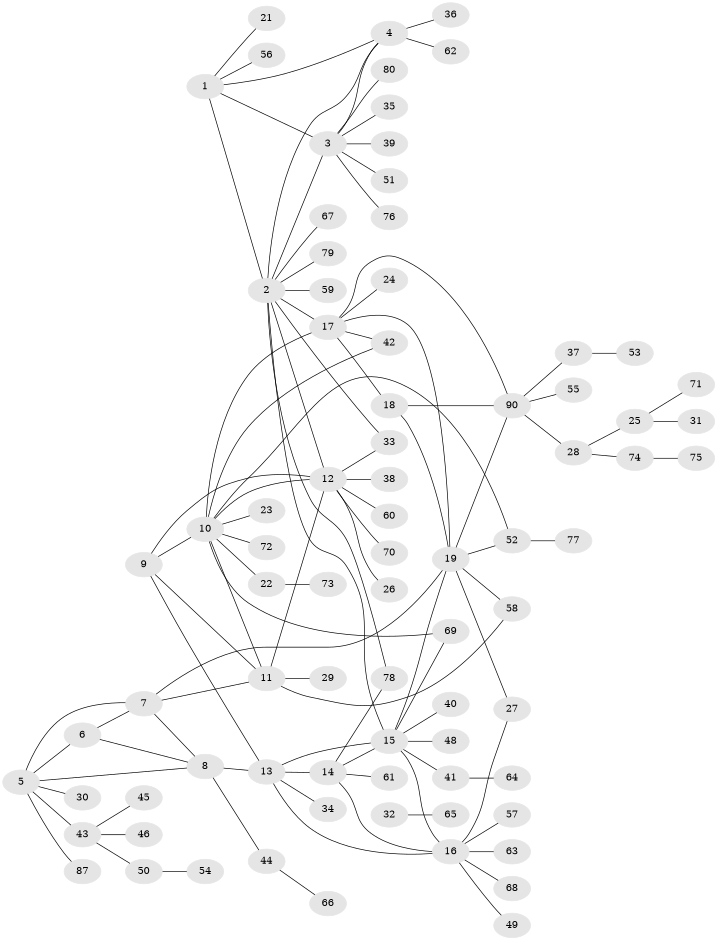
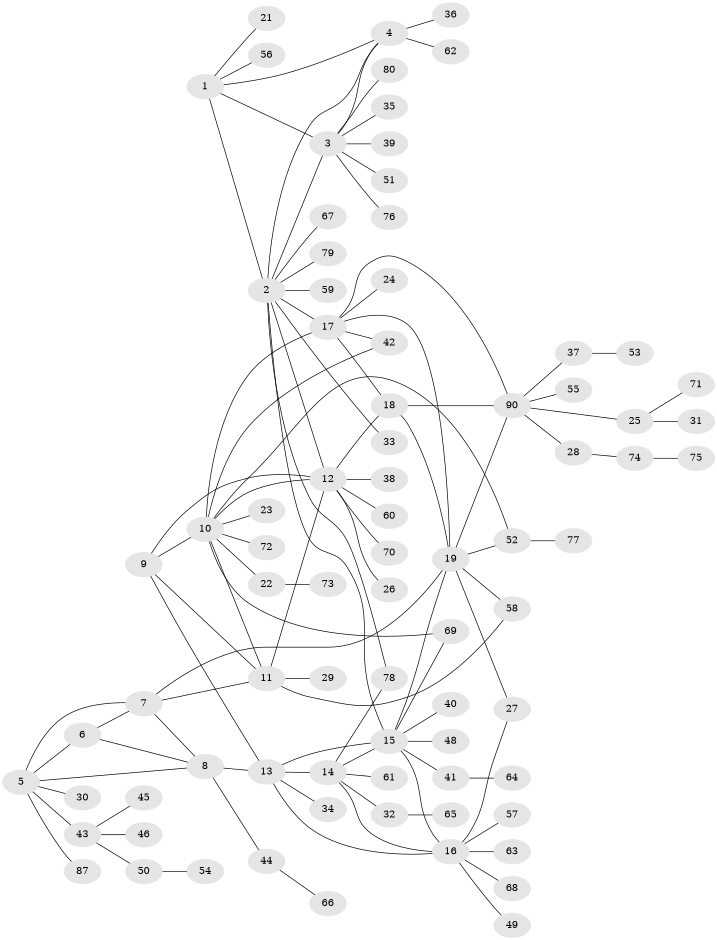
  graph {
    rankdir=LR
    node [color=gray90 style=filled]
    1
    2
    3
    4
    21
    56
    12
    15
    17
    33
    59
    67
    78
    79
    35
    39
    51
    76
    80
    36
    62
    6
    7
    8
    26
    38
    60
    70
    19
    69
    16
    40
    41
    48
    42
    18
    n37 [label=90]
    24
    5
    30
    43
    n42 [label=87]
    11
    13
    44
    45
    46
    50
    29
    58
    52
    27
    14
    34
    66
    9
    10
    22
    23
    72
    73
    77
    32
    61
    49
    57
    63
    68
    65
    64
    25
    28
    37
    55
    31
    71
    74
    53
    75
    54
    1 -- 2
    1 -- 3
    1 -- 4
    1 -- 21
    1 -- 56
    2 -- 3
    2 -- 4
    2 -- 12
    2 -- 15
    2 -- 17
    2 -- 33
    2 -- 59
    2 -- 67
    2 -- 78
    2 -- 79
    3 -- 4
    3 -- 35
    3 -- 39
    3 -- 51
    3 -- 76
    3 -- 80
    4 -- 36
    4 -- 62
-   12 -- 33
+   12 -- 18
    12 -- 26
    12 -- 38
    12 -- 60
    12 -- 70
    15 -- 19
    15 -- 69
    15 -- 16
    15 -- 40
    15 -- 41
    15 -- 48
    17 -- 19
    17 -- 42
    17 -- 18
    17 -- n37
    17 -- 24
    6 -- 7
    6 -- 8
    7 -- 8
    7 -- 19
    7 -- 11
    8 -- 13
    8 -- 44
    19 -- n37
    19 -- 58
    19 -- 52
    19 -- 27
    16 -- 27
    16 -- 49
    16 -- 57
    16 -- 63
    16 -- 68
    41 -- 64
    18 -- 19
    18 -- n37
-   28 -- 25
+   n37 -- 25
    n37 -- 28
    n37 -- 37
    n37 -- 55
    5 -- 6
    5 -- 7
    5 -- 8
    5 -- 30
    5 -- 43
    5 -- n42
    43 -- 45
    43 -- 46
    43 -- 50
    11 -- 12
    11 -- 29
    11 -- 58
    13 -- 15
    13 -- 16
    13 -- 14
    13 -- 34
    44 -- 66
    50 -- 54
    52 -- 77
    14 -- 15
    14 -- 78
    14 -- 16
+   14 -- 32
    14 -- 61
    9 -- 12
    9 -- 11
    9 -- 13
    9 -- 10
    10 -- 12
    10 -- 17
    10 -- 69
    10 -- 42
    10 -- 11
    10 -- 52
    10 -- 22
    10 -- 23
    10 -- 72
    22 -- 73
    32 -- 65
    25 -- 31
    25 -- 71
    28 -- 74
    37 -- 53
    74 -- 75
  }
